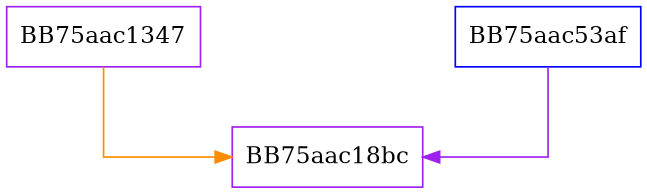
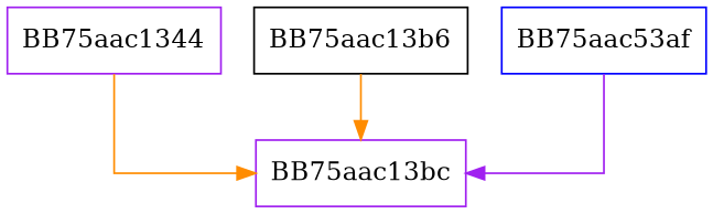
  digraph {
    splines=ortho
    node [color=purple shape=box]
    edge [color=darkorange]
-   BB75aac1344 [label=BB75aac1347]
-   BB75aac13bc [label=BB75aac18bc]
+   BB75aac1344
+   BB75aac13bc
+   BB75aac13b6 [color=black]
    n4 [color=blue label=BB75aac53af]
    BB75aac1344 -> BB75aac13bc
+   BB75aac13b6 -> BB75aac13bc
    n4 -> BB75aac13bc [color=purple]
  }
